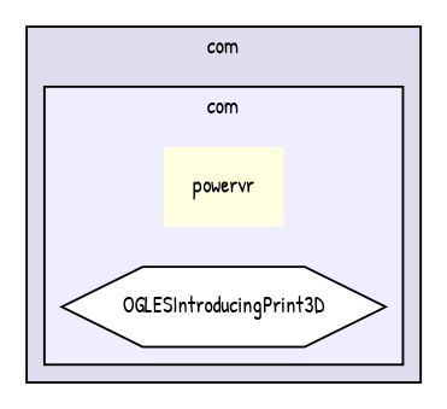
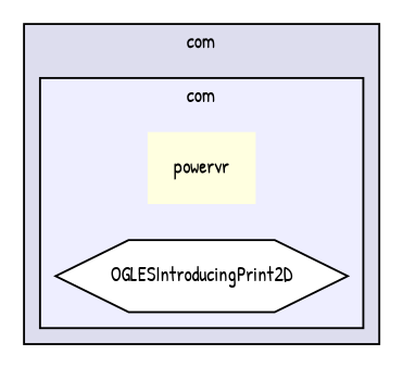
  digraph {
    compound=true
    rankdir=LR
    fontname="Patrick Hand"
    node [fontname="Patrick Hand" fontsize=10 style=filled]
    n1 [label=powervr shape=plaintext fillcolor=lightyellow]
-   n2 [color=black fillcolor=white label=OGLESIntroducingPrint3D shape=hexagon]
+   n2 [color=black fillcolor=white label=OGLESIntroducingPrint2D shape=hexagon]
    subgraph cluster_1 {
      bgcolor="#ddddee"
      fontsize=10
      label=com
      pencolor=black
      subgraph cluster_2 {
        bgcolor="#eeeeff"
        fontsize=10
        pencolor=black
        n1
        n2
      }
    }
  }
